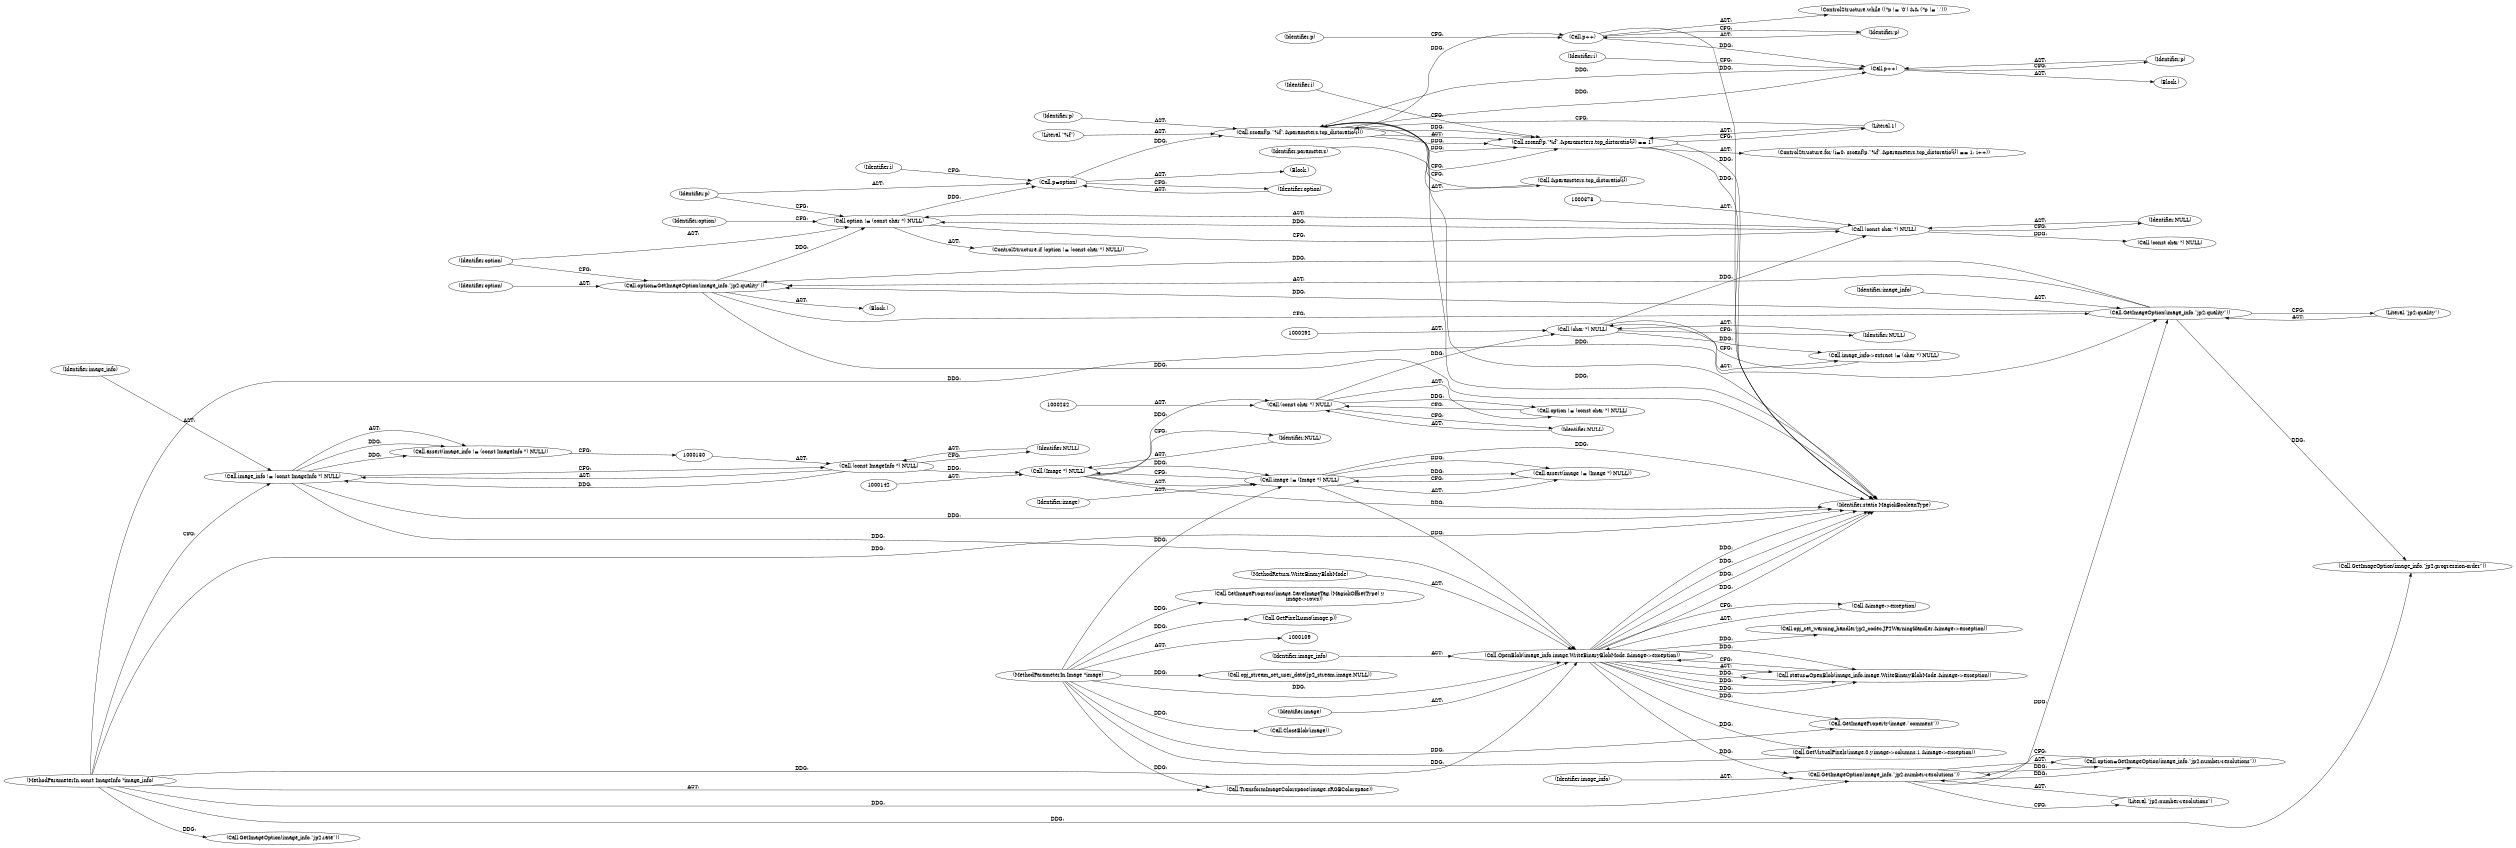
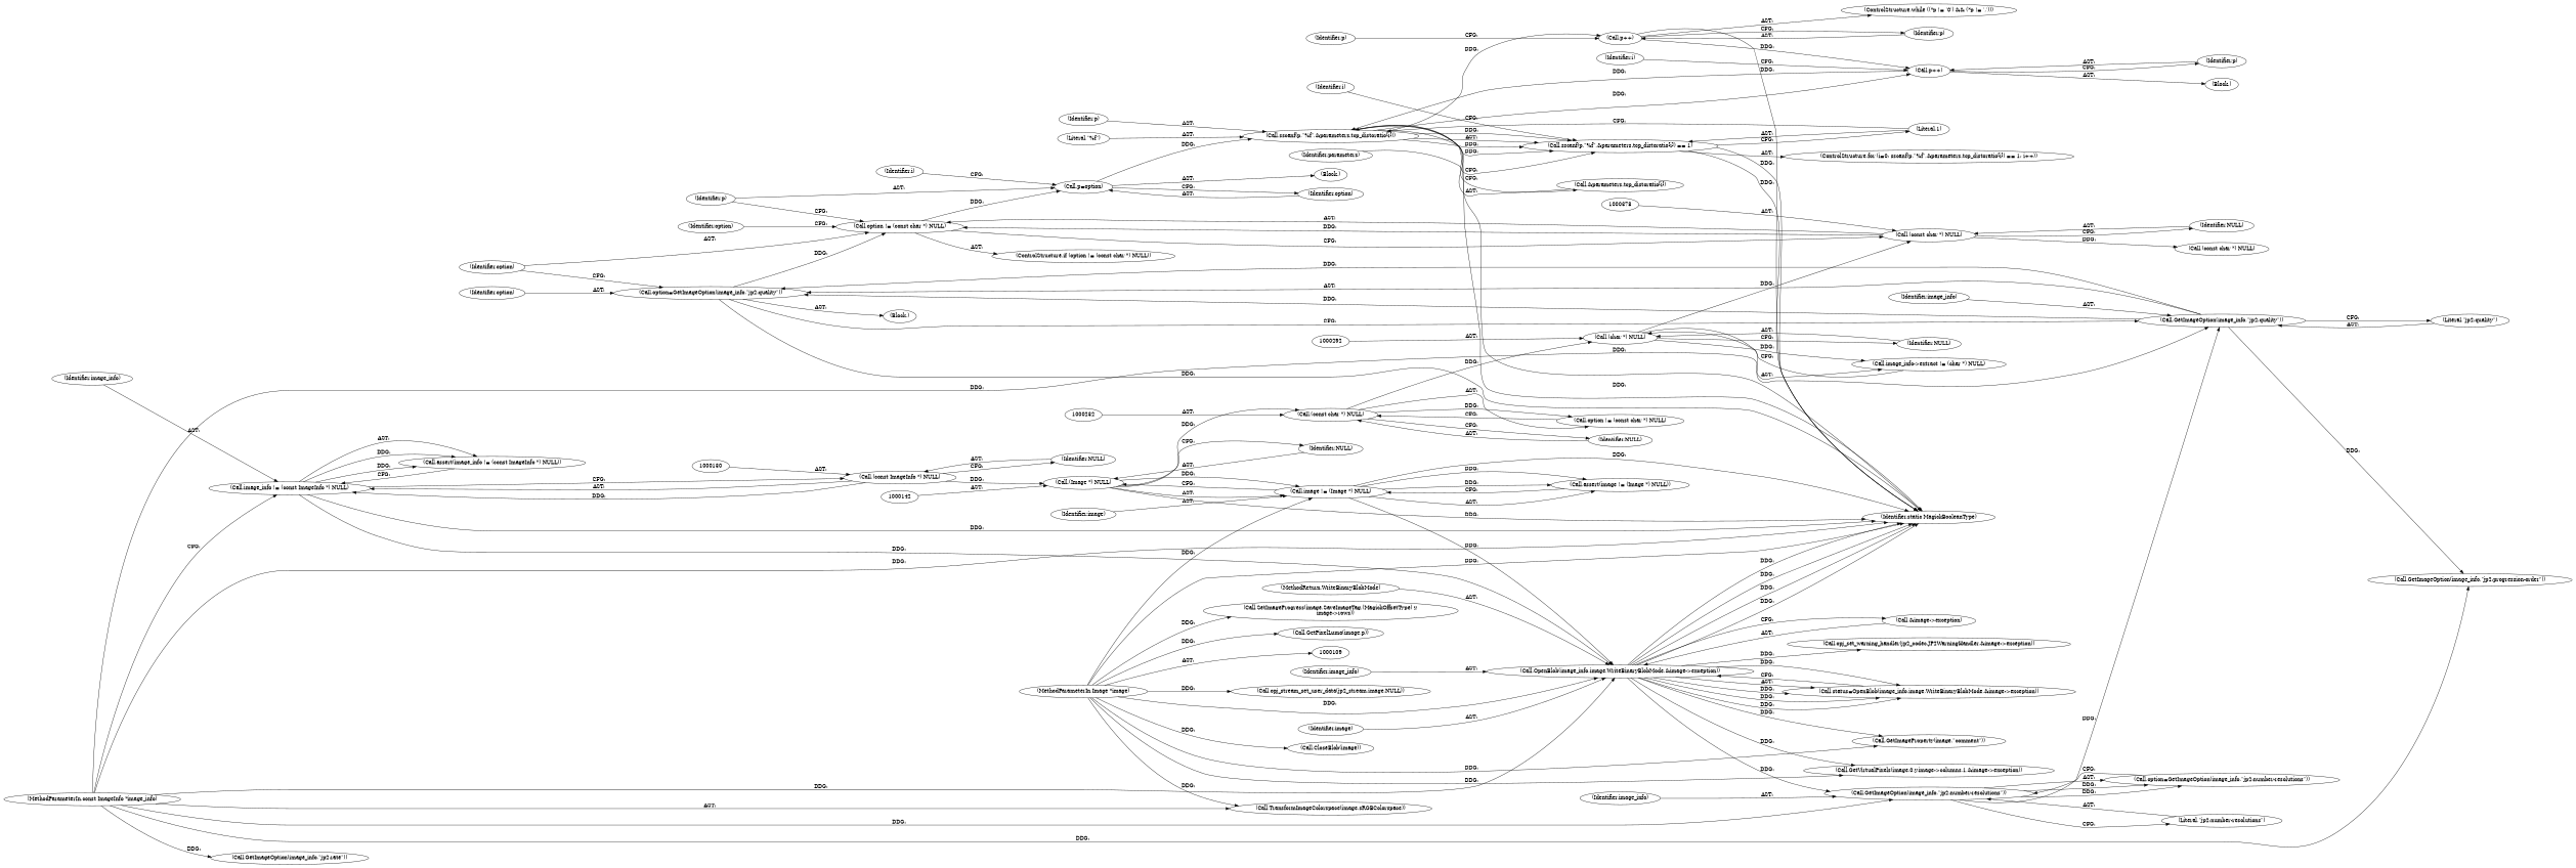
  digraph {
    rankdir=LR
    n1 [label="(Call,p=option)"]
    n2 [label="(Call,sscanf(p,\"%f\",&parameters.tcp_distoratio[i]))"]
    n3 [label="(Block,)"]
    n4 [label="(Identifier,option)"]
    n5 [label="(Identifier,static MagickBooleanType)"]
    n6 [label="(Call,sscanf(p,\"%f\",&parameters.tcp_distoratio[i]) == 1)"]
    n7 [label="(Call,p++)"]
    n8 [label="(Call,p++)"]
    n9 [label="(Call,&parameters.tcp_distoratio[i])"]
    n10 [label="(Call,option != (const char *) NULL)"]
    n11 [label="(Call,(const char *) NULL)"]
    n12 [label="(ControlStructure,if (option != (const char *) NULL))"]
    n13 [label="(Identifier,NULL)"]
    n14 [label="(Call,(const char *) NULL)"]
    n15 [label="(Call,option=GetImageOption(image_info,\"jp2:quality\"))"]
    n16 [label="(Call,GetImageOption(image_info,\"jp2:quality\"))"]
    n17 [label="(Block,)"]
    n18 [label="(Literal,\"jp2:quality\")"]
    n19 [label="(Call,GetImageOption(image_info,\"jp2:progression-order\"))"]
    n20 [label="(Call,GetImageOption(image_info,\"jp2:number-resolutions\"))"]
    n21 [label="(Call,option=GetImageOption(image_info,\"jp2:number-resolutions\"))"]
    n22 [label="(Literal,\"jp2:number-resolutions\")"]
    n23 [label="(Call,OpenBlob(image_info,image,WriteBinaryBlobMode,&image->exception))"]
    n24 [label="(Call,&image->exception)"]
    n25 [label="(Call,GetImageProperty(image,\"comment\"))"]
    n26 [label="(Call,opj_set_warning_handler(jp2_codec,JP2WarningHandler,&image->exception))"]
    n27 [label="(Call,status=OpenBlob(image_info,image,WriteBinaryBlobMode,&image->exception))"]
    n28 [label="(Call,GetVirtualPixels(image,0,y,image->columns,1,&image->exception))"]
    n29 [label="(Call,image_info != (const ImageInfo *) NULL)"]
    n30 [label="(Call,(const ImageInfo *) NULL)"]
    n31 [label="(Call,assert(image_info != (const ImageInfo *) NULL))"]
    n32 [label="(Call,(Image *) NULL)"]
    n33 [label="(Identifier,NULL)"]
    n34 [label="(MethodParameterIn,const ImageInfo *image_info)"]
    n35 [label="(Call,GetImageOption(image_info,\"jp2:rate\"))"]
    n36 [label="(Call,TransformImageColorspace(image,sRGBColorspace))"]
    n37 [label="(Call,image != (Image *) NULL)"]
    n38 [label="(Call,(const char *) NULL)"]
    n39 [label="(Identifier,NULL)"]
    n40 [label="(Call,assert(image != (Image *) NULL))"]
    n41 [label="(MethodParameterIn,Image *image)"]
    1000109
    n43 [label="(Call,opj_stream_set_user_data(jp2_stream,image,NULL))"]
    n44 [label="(Call,CloseBlob(image))"]
    n45 [label="(Call,SetImageProgress(image,SaveImageTag,(MagickOffsetType) y,\n      image->rows))"]
    n46 [label="(Call,GetPixelLuma(image,p))"]
    n47 [label="(Call,(char *) NULL)"]
    n48 [label="(Identifier,NULL)"]
    n49 [label="(Call,option != (const char *) NULL)"]
    n50 [label="(Call,image_info->extract != (char *) NULL)"]
    n51 [label="(Identifier,NULL)"]
    n52 [label="(Literal,1)"]
    n53 [label="(ControlStructure,for (i=0; sscanf(p,\"%f\",&parameters.tcp_distoratio[i]) == 1; i++))"]
    n54 [label="(ControlStructure,while ((*p != '\0') && (*p != ',')))"]
    n55 [label="(Identifier,p)"]
    n56 [label="(Block,)"]
    n57 [label="(Identifier,p)"]
    n58 [label="(Identifier,p)"]
    n59 [label="(Identifier,option)"]
    n60 [label="(Identifier,p)"]
    n61 [label="(Literal,\"%f\")"]
    n62 [label="(Identifier,i)"]
    n63 [label="(Identifier,p)"]
    n64 [label="(Identifier,image)"]
    n65 [label="(Identifier,image_info)"]
    n66 [label="(Identifier,image)"]
    n67 [label="(Identifier,option)"]
    n68 [label="(Identifier,image_info)"]
    n69 [label="(Identifier,i)"]
    n70 [label="(MethodReturn,WriteBinaryBlobMode)"]
    n71 [label="(Identifier,i)"]
    n72 [label="(Identifier,image_info)"]
    n73 [label="(Identifier,parameters)"]
    n74 [label="(Identifier,option)"]
    n75 [label="(Identifier,image_info)"]
    1000130
    1000142
    1000378
    1000292
    1000232
    n1 -> n2 [label="DDG: "]
    n1 -> n3 [label="AST: "]
    n1 -> n4 [label="CFG: "]
    n2 -> n5 [label="DDG: "]
    n2 -> n5 [label="DDG: "]
    n2 -> n6 [label="AST: "]
    n2 -> n6 [label="DDG: "]
    n2 -> n6 [label="DDG: "]
    n2 -> n6 [label="DDG: "]
    n2 -> n7 [label="DDG: "]
    n2 -> n8 [label="DDG: "]
    n2 -> n9 [label="CFG: "]
    n4 -> n1 [label="AST: "]
    n6 -> n5 [label="DDG: "]
    n6 -> n5 [label="DDG: "]
    n6 -> n52 [label="CFG: "]
    n6 -> n53 [label="AST: "]
    n7 -> n5 [label="DDG: "]
    n7 -> n8 [label="DDG: "]
    n7 -> n54 [label="AST: "]
    n7 -> n55 [label="CFG: "]
    n8 -> n2 [label="DDG: "]
    n8 -> n56 [label="AST: "]
    n8 -> n57 [label="CFG: "]
    n9 -> n2 [label="AST: "]
    n10 -> n1 [label="DDG: "]
    n10 -> n11 [label="CFG: "]
    n10 -> n12 [label="AST: "]
    n11 -> n10 [label="AST: "]
    n11 -> n10 [label="DDG: "]
    n11 -> n13 [label="CFG: "]
    n11 -> n14 [label="DDG: "]
    n13 -> n11 [label="AST: "]
    n15 -> n5 [label="DDG: "]
    n15 -> n10 [label="DDG: "]
    n15 -> n16 [label="CFG: "]
    n15 -> n17 [label="AST: "]
    n16 -> n15 [label="AST: "]
    n16 -> n15 [label="DDG: "]
    n16 -> n15 [label="DDG: "]
    n16 -> n18 [label="CFG: "]
    n16 -> n19 [label="DDG: "]
    n18 -> n16 [label="AST: "]
    n20 -> n16 [label="DDG: "]
    n20 -> n21 [label="AST: "]
    n20 -> n21 [label="DDG: "]
    n20 -> n21 [label="DDG: "]
    n20 -> n22 [label="CFG: "]
    n21 -> n20 [label="CFG: "]
    n22 -> n20 [label="AST: "]
    n23 -> n5 [label="DDG: "]
    n23 -> n5 [label="DDG: "]
    n23 -> n5 [label="DDG: "]
    n23 -> n5 [label="DDG: "]
    n23 -> n20 [label="DDG: "]
    n23 -> n24 [label="CFG: "]
    n23 -> n25 [label="DDG: "]
    n23 -> n26 [label="DDG: "]
    n23 -> n27 [label="AST: "]
    n23 -> n27 [label="DDG: "]
    n23 -> n27 [label="DDG: "]
    n23 -> n27 [label="DDG: "]
    n23 -> n27 [label="DDG: "]
    n23 -> n28 [label="DDG: "]
    n24 -> n23 [label="AST: "]
    n27 -> n23 [label="CFG: "]
    n29 -> n5 [label="DDG: "]
    n29 -> n23 [label="DDG: "]
    n29 -> n30 [label="CFG: "]
    n29 -> n31 [label="AST: "]
    n29 -> n31 [label="DDG: "]
    n29 -> n31 [label="DDG: "]
    n30 -> n29 [label="AST: "]
    n30 -> n29 [label="DDG: "]
    n30 -> n32 [label="DDG: "]
    n30 -> n33 [label="CFG: "]
-   n31 -> 1000130 [label="CFG: "]
+   n31 -> n29 [label="CFG: "]
    n32 -> n5 [label="DDG: "]
    n32 -> n37 [label="AST: "]
    n32 -> n37 [label="DDG: "]
    n32 -> n38 [label="DDG: "]
    n32 -> n39 [label="CFG: "]
    n33 -> n30 [label="AST: "]
    n34 -> n5 [label="DDG: "]
    n34 -> n16 [label="DDG: "]
    n34 -> n19 [label="DDG: "]
    n34 -> n20 [label="DDG: "]
    n34 -> n23 [label="DDG: "]
    n34 -> n29 [label="CFG: "]
    n34 -> n35 [label="DDG: "]
    n34 -> n36 [label="AST: "]
    n37 -> n5 [label="DDG: "]
    n37 -> n23 [label="DDG: "]
    n37 -> n32 [label="CFG: "]
    n37 -> n40 [label="AST: "]
    n37 -> n40 [label="DDG: "]
    n37 -> n40 [label="DDG: "]
    n38 -> n47 [label="DDG: "]
    n38 -> n48 [label="CFG: "]
    n38 -> n49 [label="AST: "]
    n38 -> n49 [label="DDG: "]
    n39 -> n32 [label="AST: "]
    n40 -> n37 [label="CFG: "]
+   n41 -> n5 [label="DDG: "]
    n41 -> n23 [label="DDG: "]
    n41 -> n25 [label="DDG: "]
    n41 -> n28 [label="DDG: "]
    n41 -> n36 [label="DDG: "]
    n41 -> n37 [label="DDG: "]
    n41 -> 1000109 [label="AST: "]
    n41 -> n43 [label="DDG: "]
    n41 -> n44 [label="DDG: "]
    n41 -> n45 [label="DDG: "]
    n41 -> n46 [label="DDG: "]
    n47 -> n11 [label="DDG: "]
    n47 -> n50 [label="AST: "]
    n47 -> n50 [label="DDG: "]
    n47 -> n51 [label="CFG: "]
    n48 -> n38 [label="AST: "]
    n49 -> n38 [label="CFG: "]
    n50 -> n47 [label="CFG: "]
    n51 -> n47 [label="AST: "]
    n52 -> n2 [label="CFG: "]
    n52 -> n6 [label="AST: "]
    n55 -> n7 [label="AST: "]
    n57 -> n8 [label="AST: "]
    n58 -> n2 [label="AST: "]
    n59 -> n15 [label="AST: "]
    n60 -> n7 [label="CFG: "]
    n61 -> n2 [label="AST: "]
    n62 -> n8 [label="CFG: "]
    n63 -> n1 [label="AST: "]
    n63 -> n10 [label="CFG: "]
    n64 -> n23 [label="AST: "]
    n65 -> n16 [label="AST: "]
    n66 -> n37 [label="AST: "]
    n67 -> n10 [label="AST: "]
    n67 -> n15 [label="CFG: "]
    n68 -> n20 [label="AST: "]
    n69 -> n6 [label="CFG: "]
    n70 -> n23 [label="AST: "]
    n71 -> n1 [label="CFG: "]
    n72 -> n23 [label="AST: "]
    n73 -> n6 [label="CFG: "]
    n74 -> n10 [label="CFG: "]
    n75 -> n29 [label="AST: "]
    1000130 -> n30 [label="AST: "]
    1000142 -> n32 [label="AST: "]
    1000378 -> n11 [label="AST: "]
    1000292 -> n47 [label="AST: "]
    1000232 -> n38 [label="AST: "]
  }
